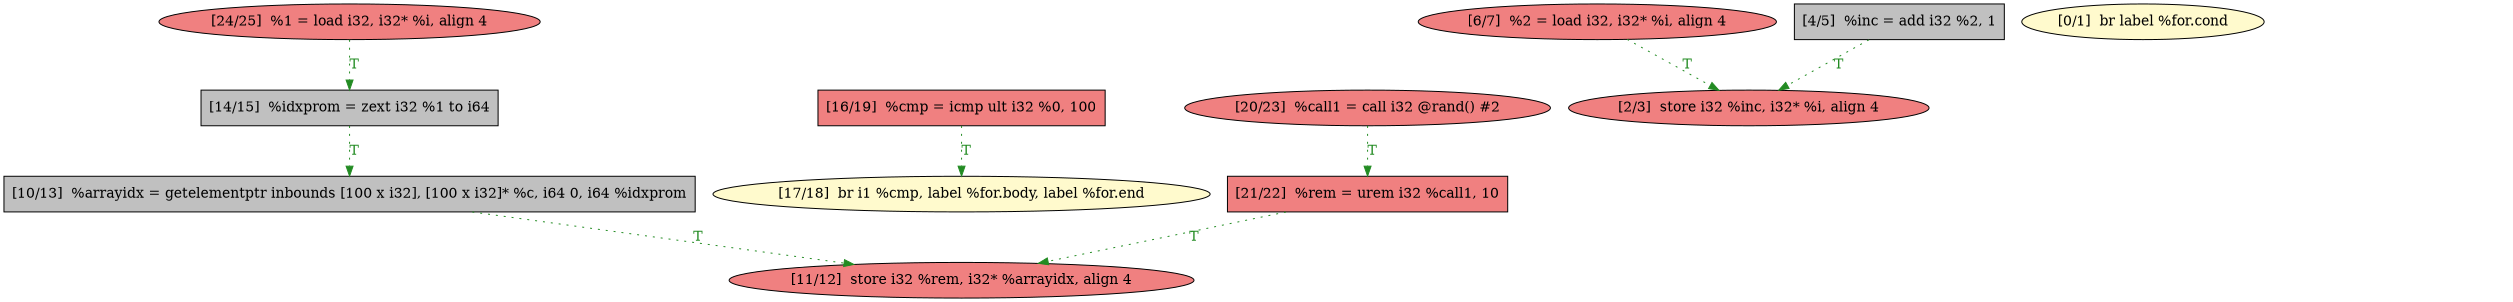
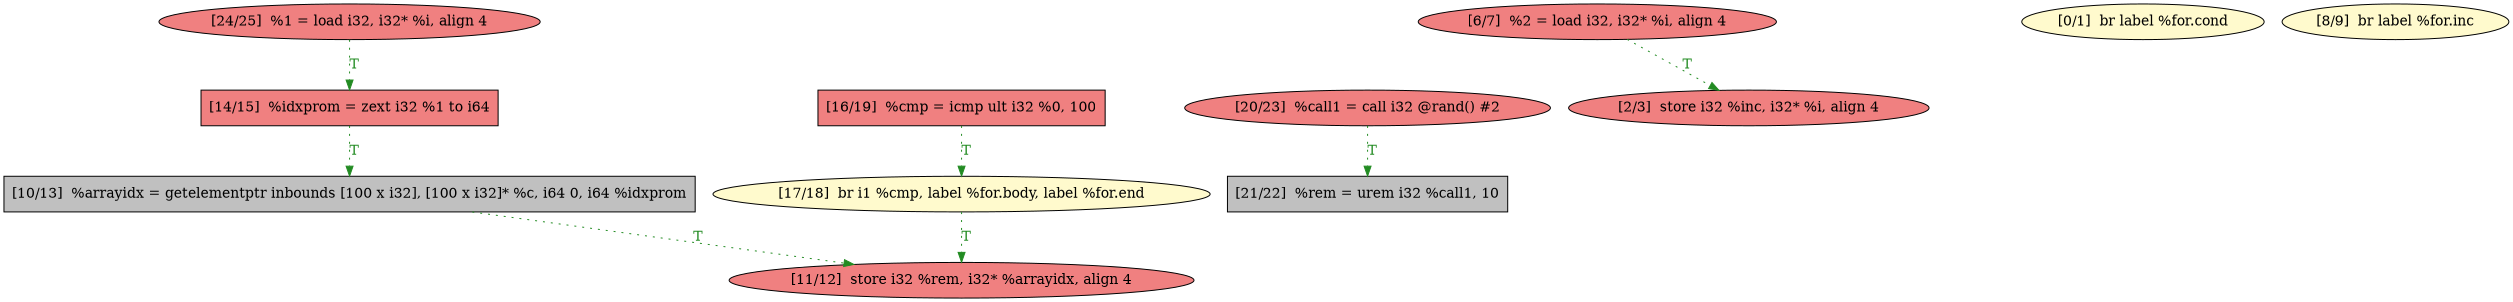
  digraph {
    node [fillcolor=lightcoral shape=ellipse style=filled]
    edge [color=forestgreen fontcolor=forestgreen style=dotted]
-   n1 [label="[21/22]  %rem = urem i32 %call1, 10" shape=rectangle]
+   n1 [fillcolor=grey label="[21/22]  %rem = urem i32 %call1, 10" shape=rectangle]
    n2 [label="[11/12]  store i32 %rem, i32* %arrayidx, align 4"]
    n3 [label="[24/25]  %1 = load i32, i32* %i, align 4"]
-   n4 [fillcolor=grey label="[14/15]  %idxprom = zext i32 %1 to i64" shape=rectangle]
+   n4 [label="[14/15]  %idxprom = zext i32 %1 to i64" shape=rectangle]
    n5 [fillcolor=grey label="[10/13]  %arrayidx = getelementptr inbounds [100 x i32], [100 x i32]* %c, i64 0, i64 %idxprom" shape=rectangle]
    n6 [fillcolor=lemonchiffon label="[17/18]  br i1 %cmp, label %for.body, label %for.end"]
    n7 [label="[16/19]  %cmp = icmp ult i32 %0, 100" shape=rectangle]
    n8 [label="[2/3]  store i32 %inc, i32* %i, align 4"]
    n9 [label="[6/7]  %2 = load i32, i32* %i, align 4"]
-   n10 [fillcolor=grey label="[4/5]  %inc = add i32 %2, 1" shape=rectangle]
    n11 [label="[20/23]  %call1 = call i32 @rand() #2"]
    n12 [fillcolor=lemonchiffon label="[0/1]  br label %for.cond"]
-   n1 -> n2 [label=T]
+   n13 [fillcolor=lemonchiffon label="[8/9]  br label %for.inc"]
+   n6 -> n2 [label=T]
    n3 -> n4 [label=T]
    n4 -> n5 [label=T]
    n5 -> n2 [label=T]
    n7 -> n6 [label=T]
    n9 -> n8 [label=T]
-   n10 -> n8 [label=T]
    n11 -> n1 [label=T]
  }
